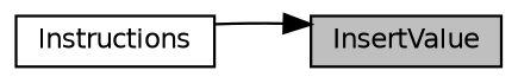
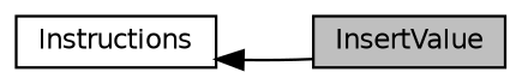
  digraph {
    rankdir=LR
    node [color=black fontname=Helvetica fontsize=10 shape=box]
    n1 [height=0.2 label=Instructions width=0.4]
    n2 [fillcolor=grey75 fontcolor=black height=0.2 label=InsertValue style=filled width=0.4]
-   n2 -> n1 [dir=back fontname=Helvetica fontsize=10 labelfontname=Helvetica labelfontsize=10 shape=plaintext style=solid]
+   n1 -> n2 [dir=back fontname=Helvetica fontsize=10 labelfontname=Helvetica labelfontsize=10 shape=plaintext style=solid]
  }
